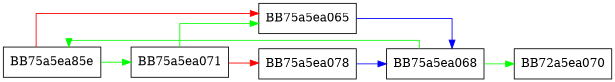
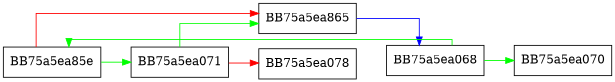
  digraph {
    rankdir=LR
    splines=ortho
    node [shape=box]
    edge [color=green]
    n1 [label=BB75a5ea85e]
    BB75a5ea071
-   BB75a5ea065
+   BB75a5ea065 [label=BB75a5ea865]
    BB75a5ea078
    BB75a5ea068
-   BB75a5ea070 [label=BB72a5ea070]
+   BB75a5ea070
    n1 -> BB75a5ea071
    n1 -> BB75a5ea065 [color=red]
    BB75a5ea071 -> BB75a5ea065
    BB75a5ea071 -> BB75a5ea078 [color=red]
    BB75a5ea065 -> BB75a5ea068 [color=blue]
-   BB75a5ea078 -> BB75a5ea068 [color=blue]
    BB75a5ea068 -> n1
    BB75a5ea068 -> BB75a5ea070
  }
